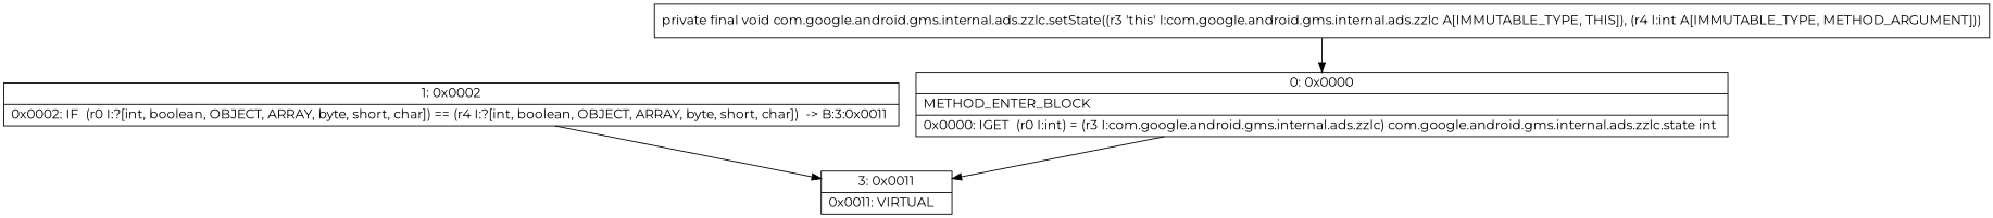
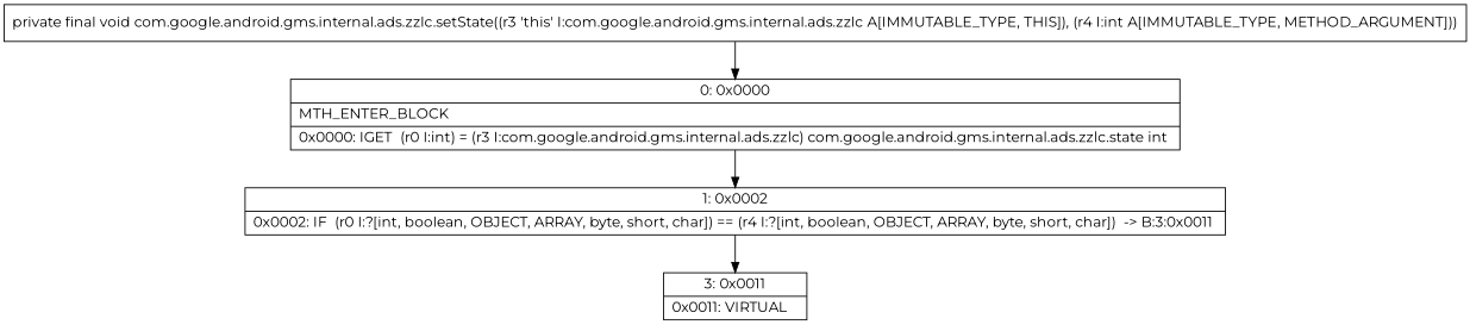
  digraph {
    fontname=Montserrat
    node [fontname=Montserrat shape=record]
    edge [fontname=Montserrat]
-   n1 [label="{0\:\ 0x0000|METHOD_ENTER_BLOCK\l|0x0000: IGET  (r0 I:int) = (r3 I:com.google.android.gms.internal.ads.zzlc) com.google.android.gms.internal.ads.zzlc.state int \l}"]
+   n1 [label="{0\:\ 0x0000|MTH_ENTER_BLOCK\l|0x0000: IGET  (r0 I:int) = (r3 I:com.google.android.gms.internal.ads.zzlc) com.google.android.gms.internal.ads.zzlc.state int \l}"]
    n2 [label="{1\:\ 0x0002|0x0002: IF  (r0 I:?[int, boolean, OBJECT, ARRAY, byte, short, char]) == (r4 I:?[int, boolean, OBJECT, ARRAY, byte, short, char])  \-\> B:3:0x0011 \l}"]
    n3 [label="{3\:\ 0x0011|0x0011: VIRTUAL   \l}"]
    n4 [label="{private final void com.google.android.gms.internal.ads.zzlc.setState((r3 'this' I:com.google.android.gms.internal.ads.zzlc A[IMMUTABLE_TYPE, THIS]), (r4 I:int A[IMMUTABLE_TYPE, METHOD_ARGUMENT])) }"]
-   n1 -> n3
+   n1 -> n2
    n2 -> n3
    n4 -> n1
  }
